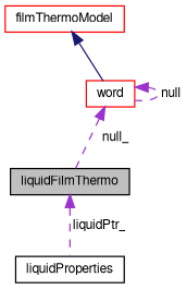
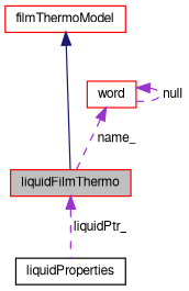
  digraph {
    node [color=black fontname=FreeSans fontsize=10 shape=record]
    edge [color=darkorchid3 dir=back fontname=FreeSans fontsize=10 labelfontname=FreeSans labelfontsize=10 style=dashed]
-   n1 [fillcolor=grey75 fontcolor=black height=0.2 label=liquidFilmThermo style=filled width=0.4]
+   n1 [color=red fillcolor=grey75 fontcolor=black height=0.2 label=liquidFilmThermo style=filled width=0.4]
    n2 [height=0.2 label=liquidProperties width=0.4]
    n3 [color=red height=0.2 label=filmThermoModel width=0.4]
    n4 [color=red height=0.2 label=word width=0.4]
    n1 -> n2 [label=" liquidPtr_"]
-   n3 -> n4 [color=midnightblue style=solid]
-   n4 -> n1 [label=" null_"]
+   n3 -> n1 [color=midnightblue style=solid]
+   n4 -> n1 [label=" name_"]
    n4 -> n4 [label=" null"]
  }
